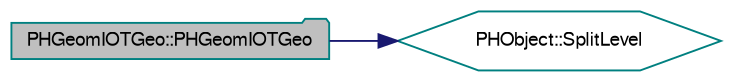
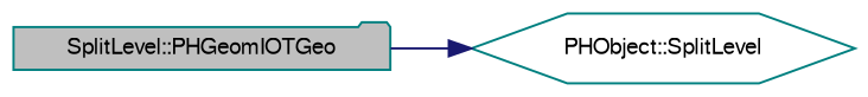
  digraph {
    rankdir=LR
    node [color=teal fontname=FreeSans fontsize=10]
-   n1 [fillcolor=grey75 fontcolor=black height=0.2 label="PHGeomIOTGeo::PHGeomIOTGeo" shape=folder style=filled width=0.4]
+   n1 [fillcolor=grey75 fontcolor=black height=0.2 label="SplitLevel::PHGeomIOTGeo" shape=folder style=filled width=0.4]
    n2 [height=0.2 label="PHObject::SplitLevel" shape=hexagon width=0.4]
    n1 -> n2 [color=midnightblue fontname=FreeSans fontsize=10 labelfontname=FreeSans labelfontsize=10 style=solid]
  }
